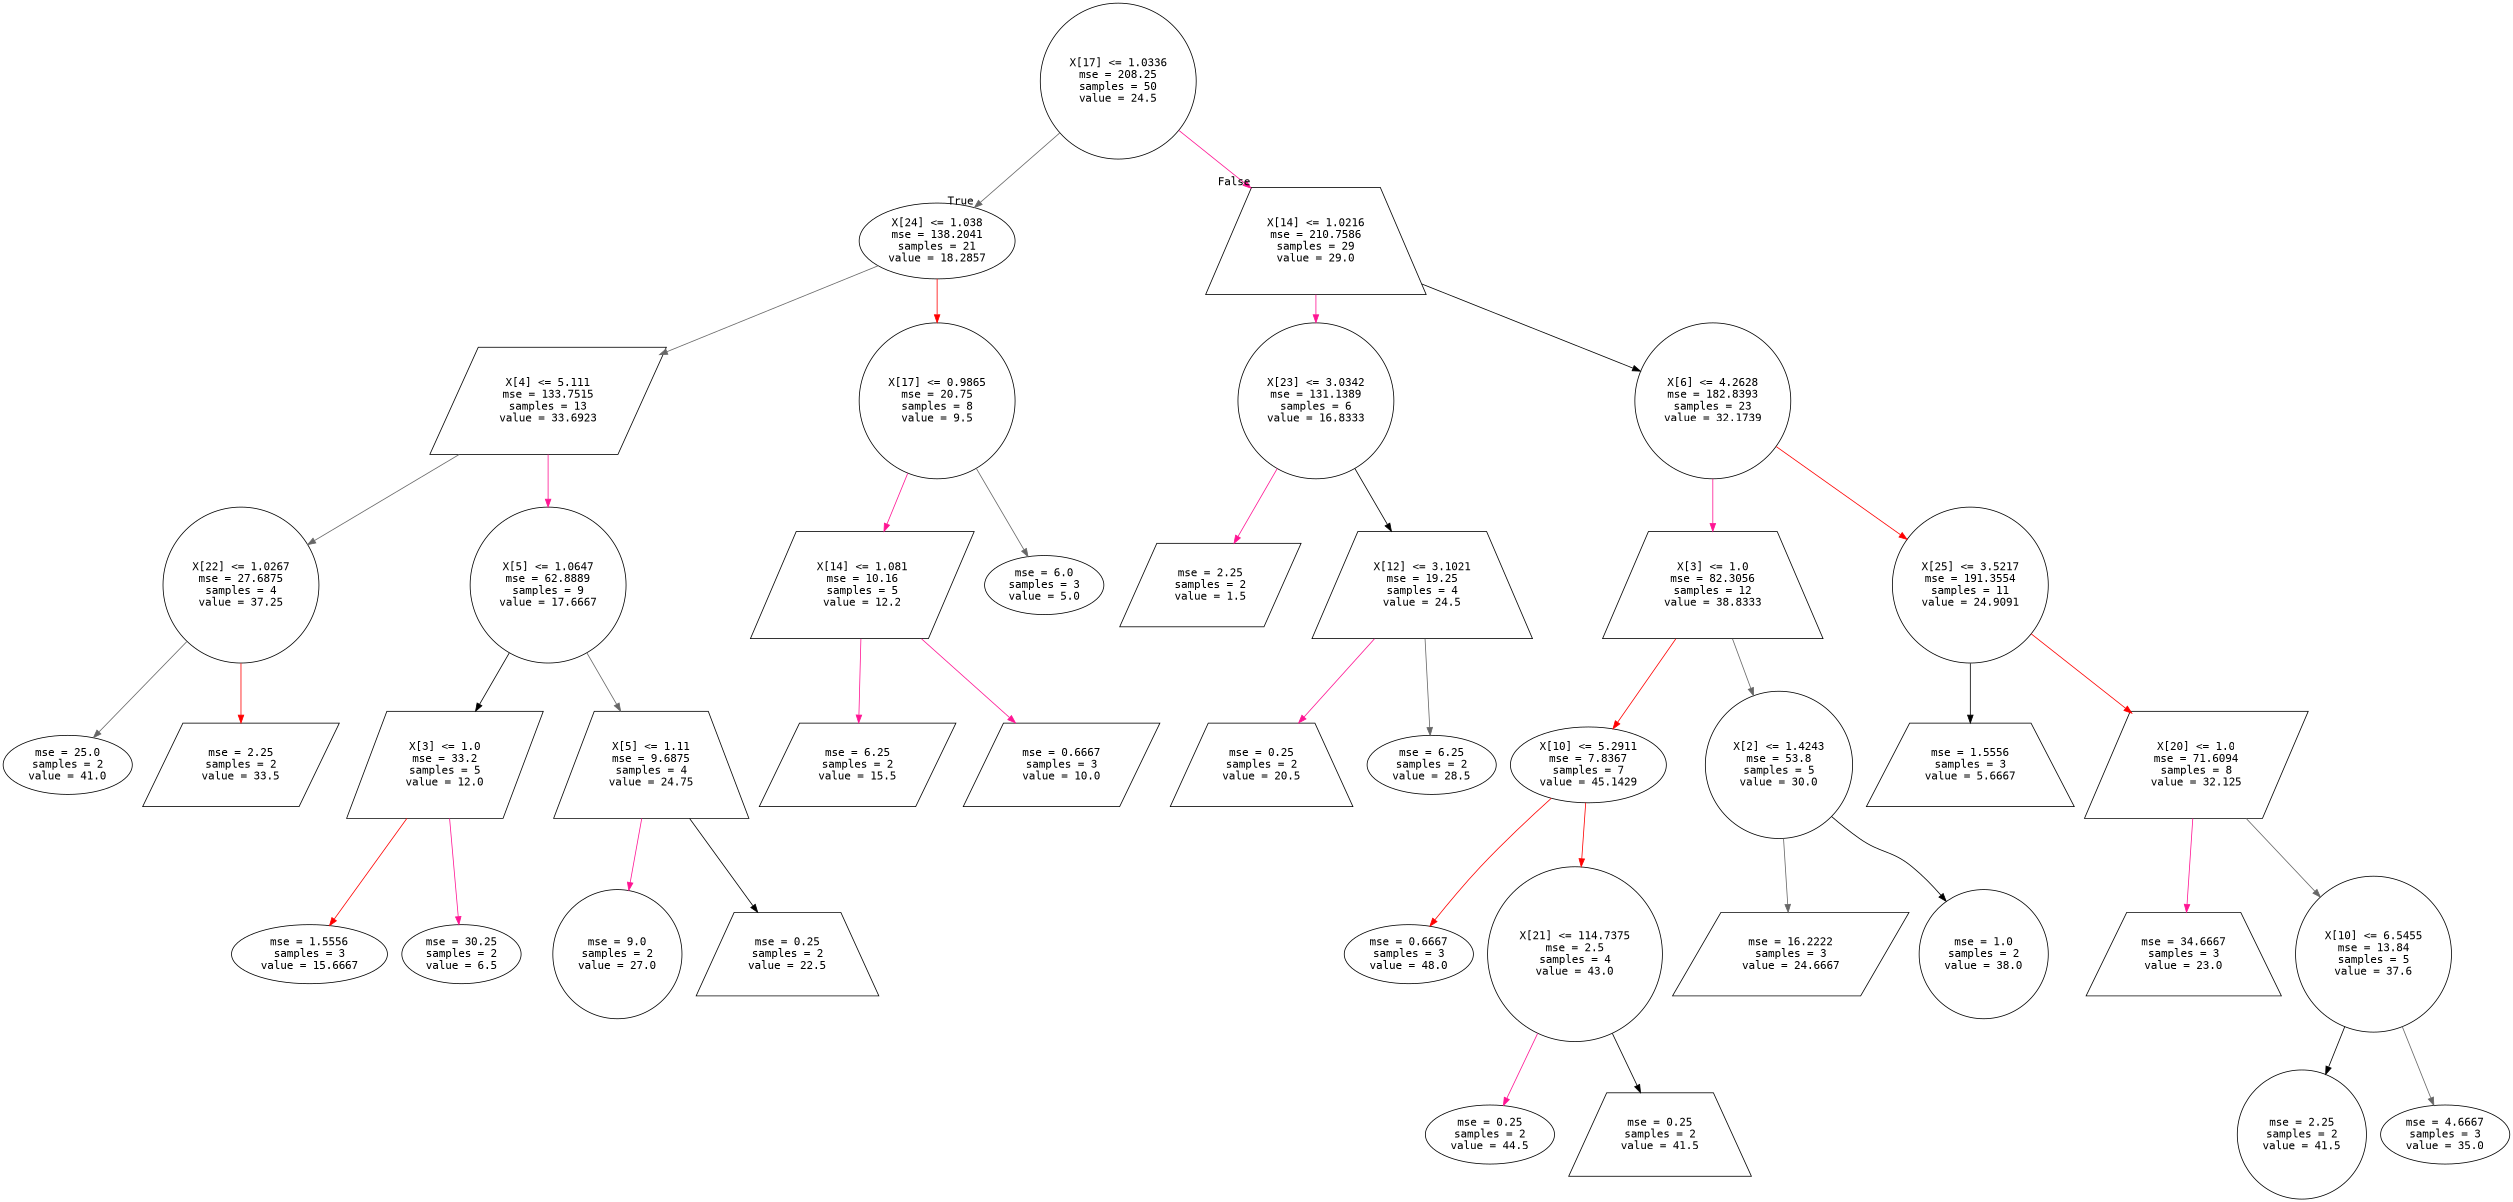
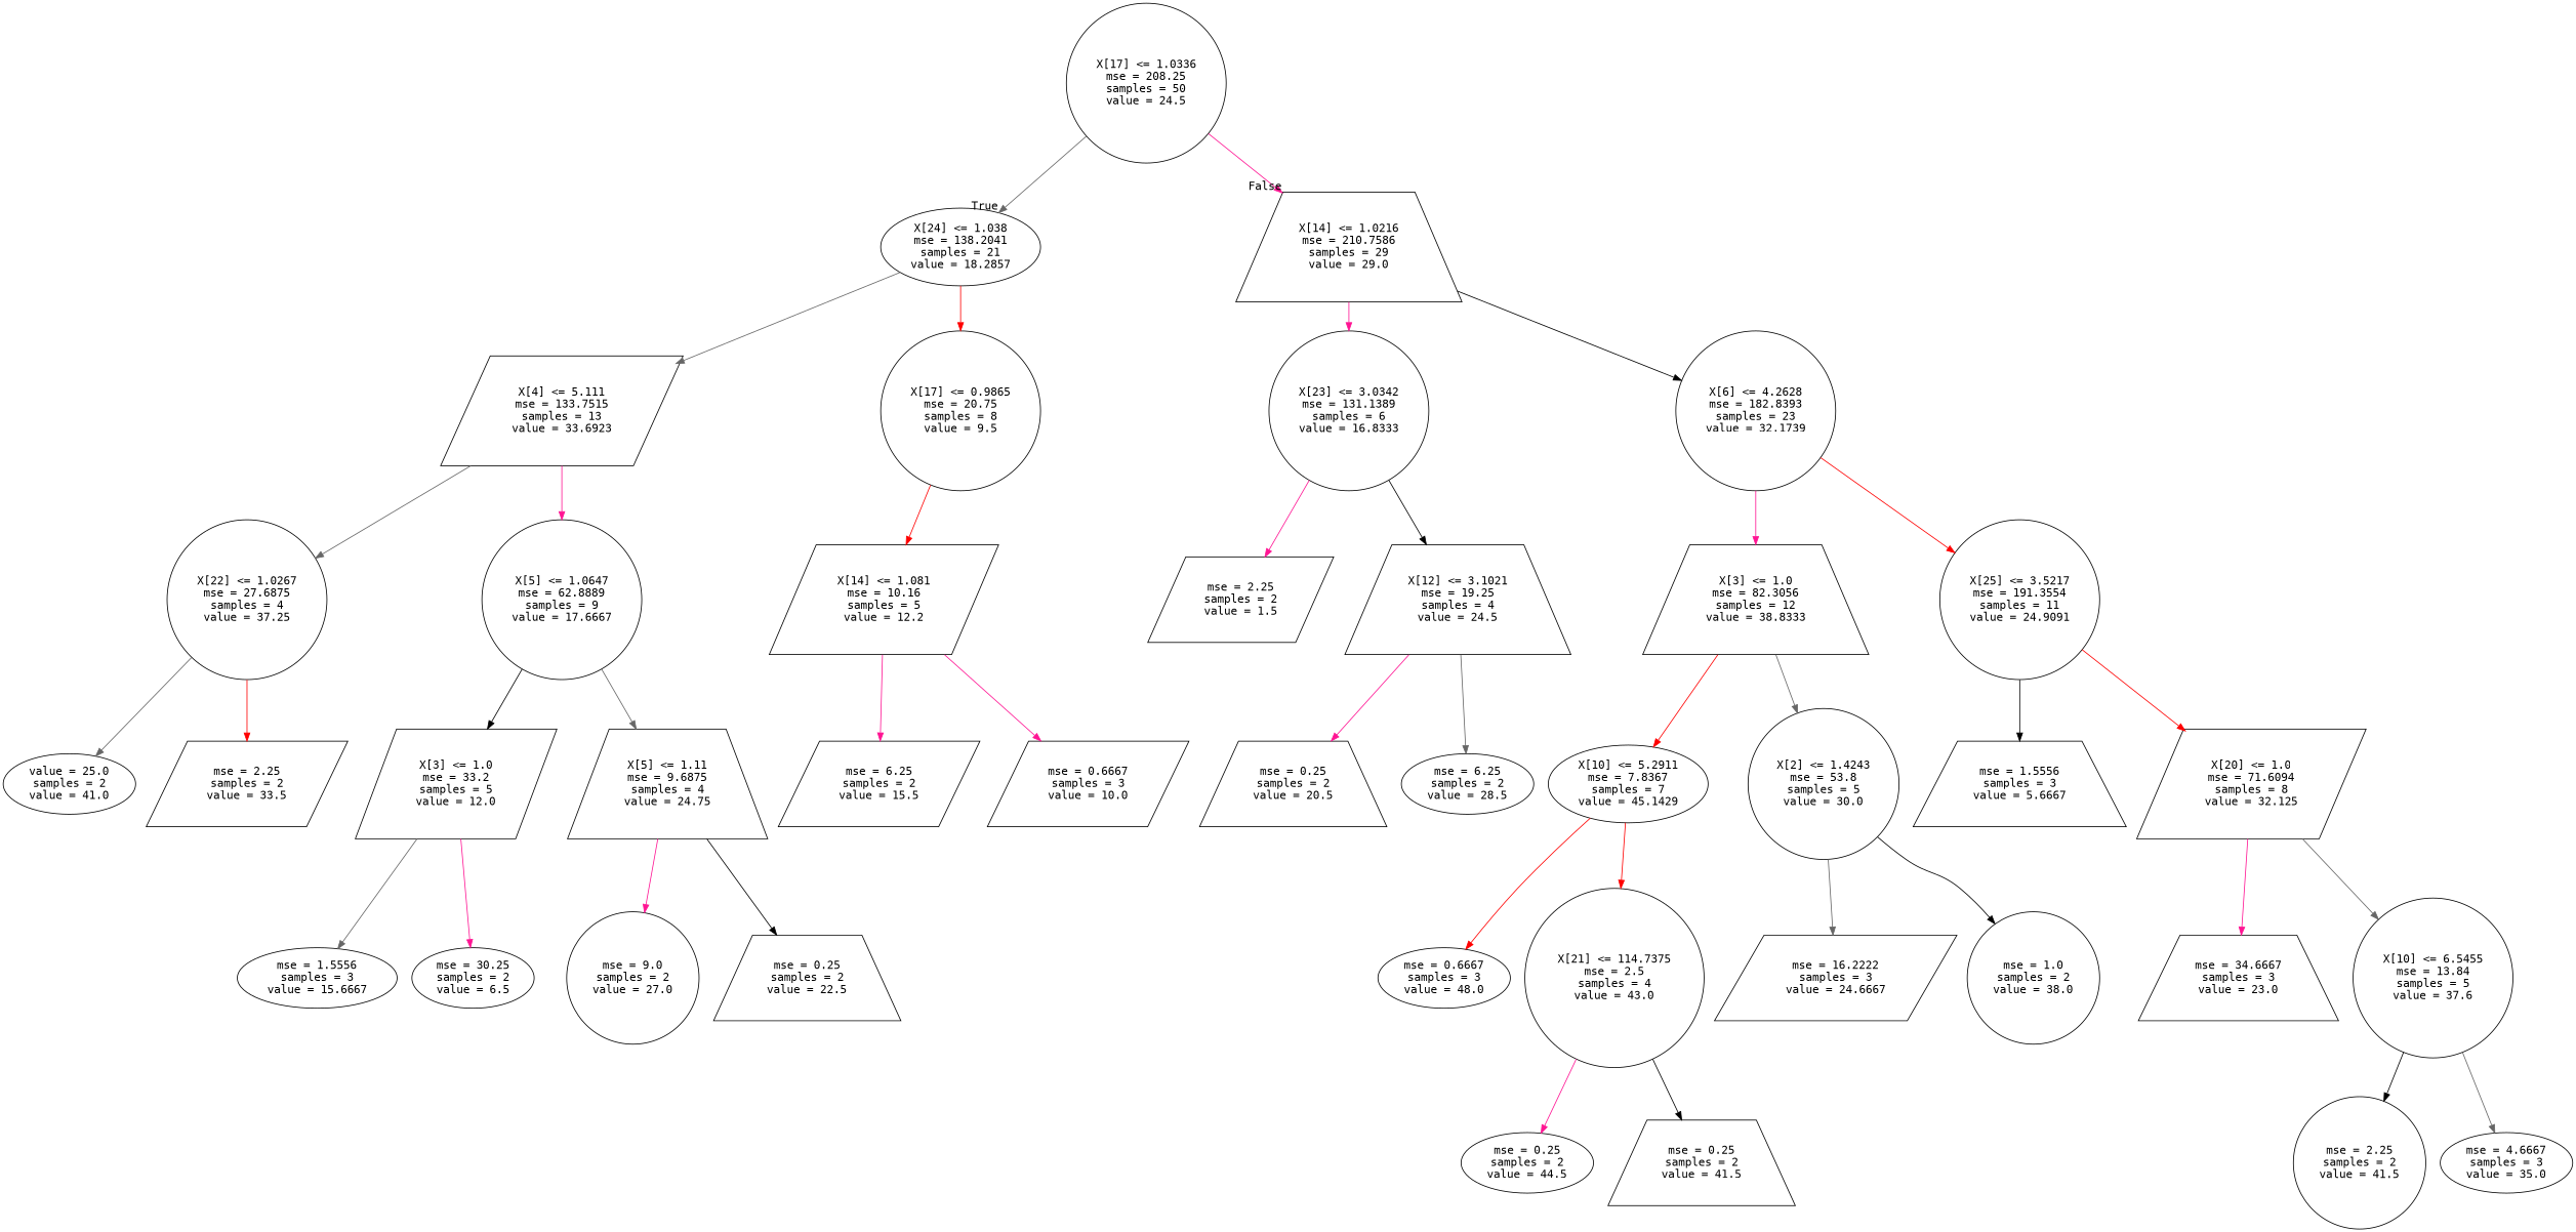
  digraph {
    fontname="DejaVu Sans Mono"
    node [fontname="DejaVu Sans Mono" shape=circle]
    edge [color=deeppink fontname="DejaVu Sans Mono"]
    n1 [label="X[17] <= 1.0336\nmse = 208.25\nsamples = 50\nvalue = 24.5"]
    n2 [label="X[24] <= 1.038\nmse = 138.2041\nsamples = 21\nvalue = 18.2857" shape=ellipse]
    n3 [label="X[14] <= 1.0216\nmse = 210.7586\nsamples = 29\nvalue = 29.0" shape=trapezium]
    n4 [label="X[4] <= 5.111\nmse = 133.7515\nsamples = 13\nvalue = 33.6923" shape=parallelogram]
    n5 [label="X[17] <= 0.9865\nmse = 20.75\nsamples = 8\nvalue = 9.5"]
    n6 [label="X[23] <= 3.0342\nmse = 131.1389\nsamples = 6\nvalue = 16.8333"]
    n7 [label="X[6] <= 4.2628\nmse = 182.8393\nsamples = 23\nvalue = 32.1739"]
    n8 [label="X[22] <= 1.0267\nmse = 27.6875\nsamples = 4\nvalue = 37.25"]
    n9 [label="X[5] <= 1.0647\nmse = 62.8889\nsamples = 9\nvalue = 17.6667"]
    n10 [label="X[14] <= 1.081\nmse = 10.16\nsamples = 5\nvalue = 12.2" shape=parallelogram]
-   n11 [label="mse = 6.0\nsamples = 3\nvalue = 5.0" shape=ellipse]
-   n12 [label="mse = 25.0\nsamples = 2\nvalue = 41.0" shape=ellipse]
+   n12 [label="value = 25.0\nsamples = 2\nvalue = 41.0" shape=ellipse]
    n13 [label="mse = 2.25\nsamples = 2\nvalue = 33.5" shape=parallelogram]
    n14 [label="X[3] <= 1.0\nmse = 33.2\nsamples = 5\nvalue = 12.0" shape=parallelogram]
    n15 [label="X[5] <= 1.11\nmse = 9.6875\nsamples = 4\nvalue = 24.75" shape=trapezium]
    n16 [label="mse = 1.5556\nsamples = 3\nvalue = 15.6667" shape=ellipse]
    n17 [label="mse = 30.25\nsamples = 2\nvalue = 6.5" shape=ellipse]
    n18 [label="mse = 9.0\nsamples = 2\nvalue = 27.0"]
    n19 [label="mse = 0.25\nsamples = 2\nvalue = 22.5" shape=trapezium]
    n20 [label="mse = 6.25\nsamples = 2\nvalue = 15.5" shape=parallelogram]
    n21 [label="mse = 0.6667\nsamples = 3\nvalue = 10.0" shape=parallelogram]
    n22 [label="mse = 2.25\nsamples = 2\nvalue = 1.5" shape=parallelogram]
    n23 [label="X[12] <= 3.1021\nmse = 19.25\nsamples = 4\nvalue = 24.5" shape=trapezium]
    n24 [label="X[3] <= 1.0\nmse = 82.3056\nsamples = 12\nvalue = 38.8333" shape=trapezium]
    n25 [label="X[25] <= 3.5217\nmse = 191.3554\nsamples = 11\nvalue = 24.9091"]
    n26 [label="mse = 0.25\nsamples = 2\nvalue = 20.5" shape=trapezium]
    n27 [label="mse = 6.25\nsamples = 2\nvalue = 28.5" shape=ellipse]
    n28 [label="X[10] <= 5.2911\nmse = 7.8367\nsamples = 7\nvalue = 45.1429" shape=ellipse]
    n29 [label="X[2] <= 1.4243\nmse = 53.8\nsamples = 5\nvalue = 30.0"]
    n30 [label="mse = 1.5556\nsamples = 3\nvalue = 5.6667" shape=trapezium]
    n31 [label="X[20] <= 1.0\nmse = 71.6094\nsamples = 8\nvalue = 32.125" shape=parallelogram]
    n32 [label="mse = 0.6667\nsamples = 3\nvalue = 48.0" shape=ellipse]
    n33 [label="X[21] <= 114.7375\nmse = 2.5\nsamples = 4\nvalue = 43.0"]
    n34 [label="mse = 16.2222\nsamples = 3\nvalue = 24.6667" shape=parallelogram]
    n35 [label="mse = 1.0\nsamples = 2\nvalue = 38.0"]
    n36 [label="mse = 0.25\nsamples = 2\nvalue = 44.5" shape=ellipse]
    n37 [label="mse = 0.25\nsamples = 2\nvalue = 41.5" shape=trapezium]
    n38 [label="mse = 34.6667\nsamples = 3\nvalue = 23.0" shape=trapezium]
    n39 [label="X[10] <= 6.5455\nmse = 13.84\nsamples = 5\nvalue = 37.6"]
    n40 [label="mse = 2.25\nsamples = 2\nvalue = 41.5"]
    n41 [label="mse = 4.6667\nsamples = 3\nvalue = 35.0" shape=ellipse]
    n1 -> n2 [color=gray40 headlabel=True labelangle=45 labeldistance=2.5]
    n1 -> n3 [headlabel=False labelangle=-45 labeldistance=2.5]
    n2 -> n4 [color=gray40]
    n2 -> n5 [color=red]
    n3 -> n6
    n3 -> n7 [color=black]
    n4 -> n8 [color=gray40]
    n4 -> n9
-   n5 -> n10
-   n5 -> n11 [color=gray40]
+   n5 -> n10 [color=red]
    n6 -> n22
    n6 -> n23 [color=black]
    n7 -> n24
    n7 -> n25 [color=red]
    n8 -> n12 [color=gray40]
    n8 -> n13 [color=red]
    n9 -> n14 [color=black]
    n9 -> n15 [color=gray40]
    n10 -> n20
    n10 -> n21
-   n14 -> n16 [color=red]
+   n14 -> n16 [color=gray40]
    n14 -> n17
    n15 -> n18
    n15 -> n19 [color=black]
    n23 -> n26
    n23 -> n27 [color=gray40]
    n24 -> n28 [color=red]
    n24 -> n29 [color=gray40]
    n25 -> n30 [color=black]
    n25 -> n31 [color=red]
    n28 -> n32 [color=red]
    n28 -> n33 [color=red]
    n29 -> n34 [color=gray40]
    n29 -> n35 [color=black]
    n31 -> n38
    n31 -> n39 [color=gray40]
    n33 -> n36
    n33 -> n37 [color=black]
    n39 -> n40 [color=black]
    n39 -> n41 [color=gray40]
  }
